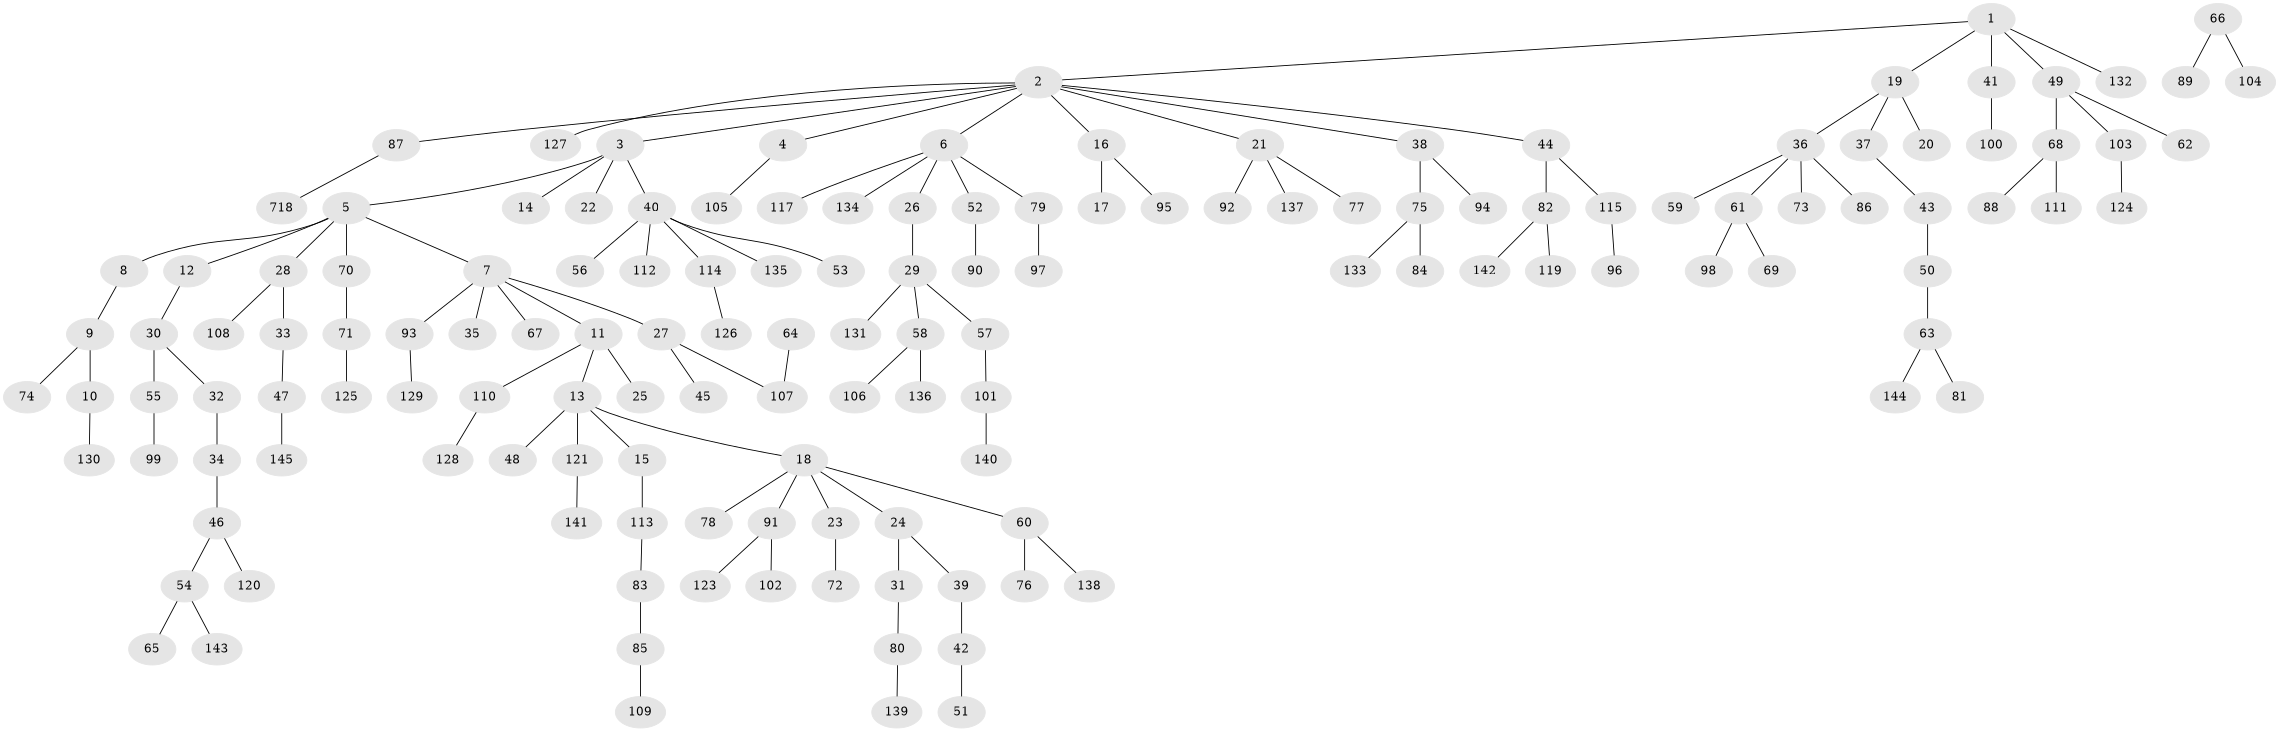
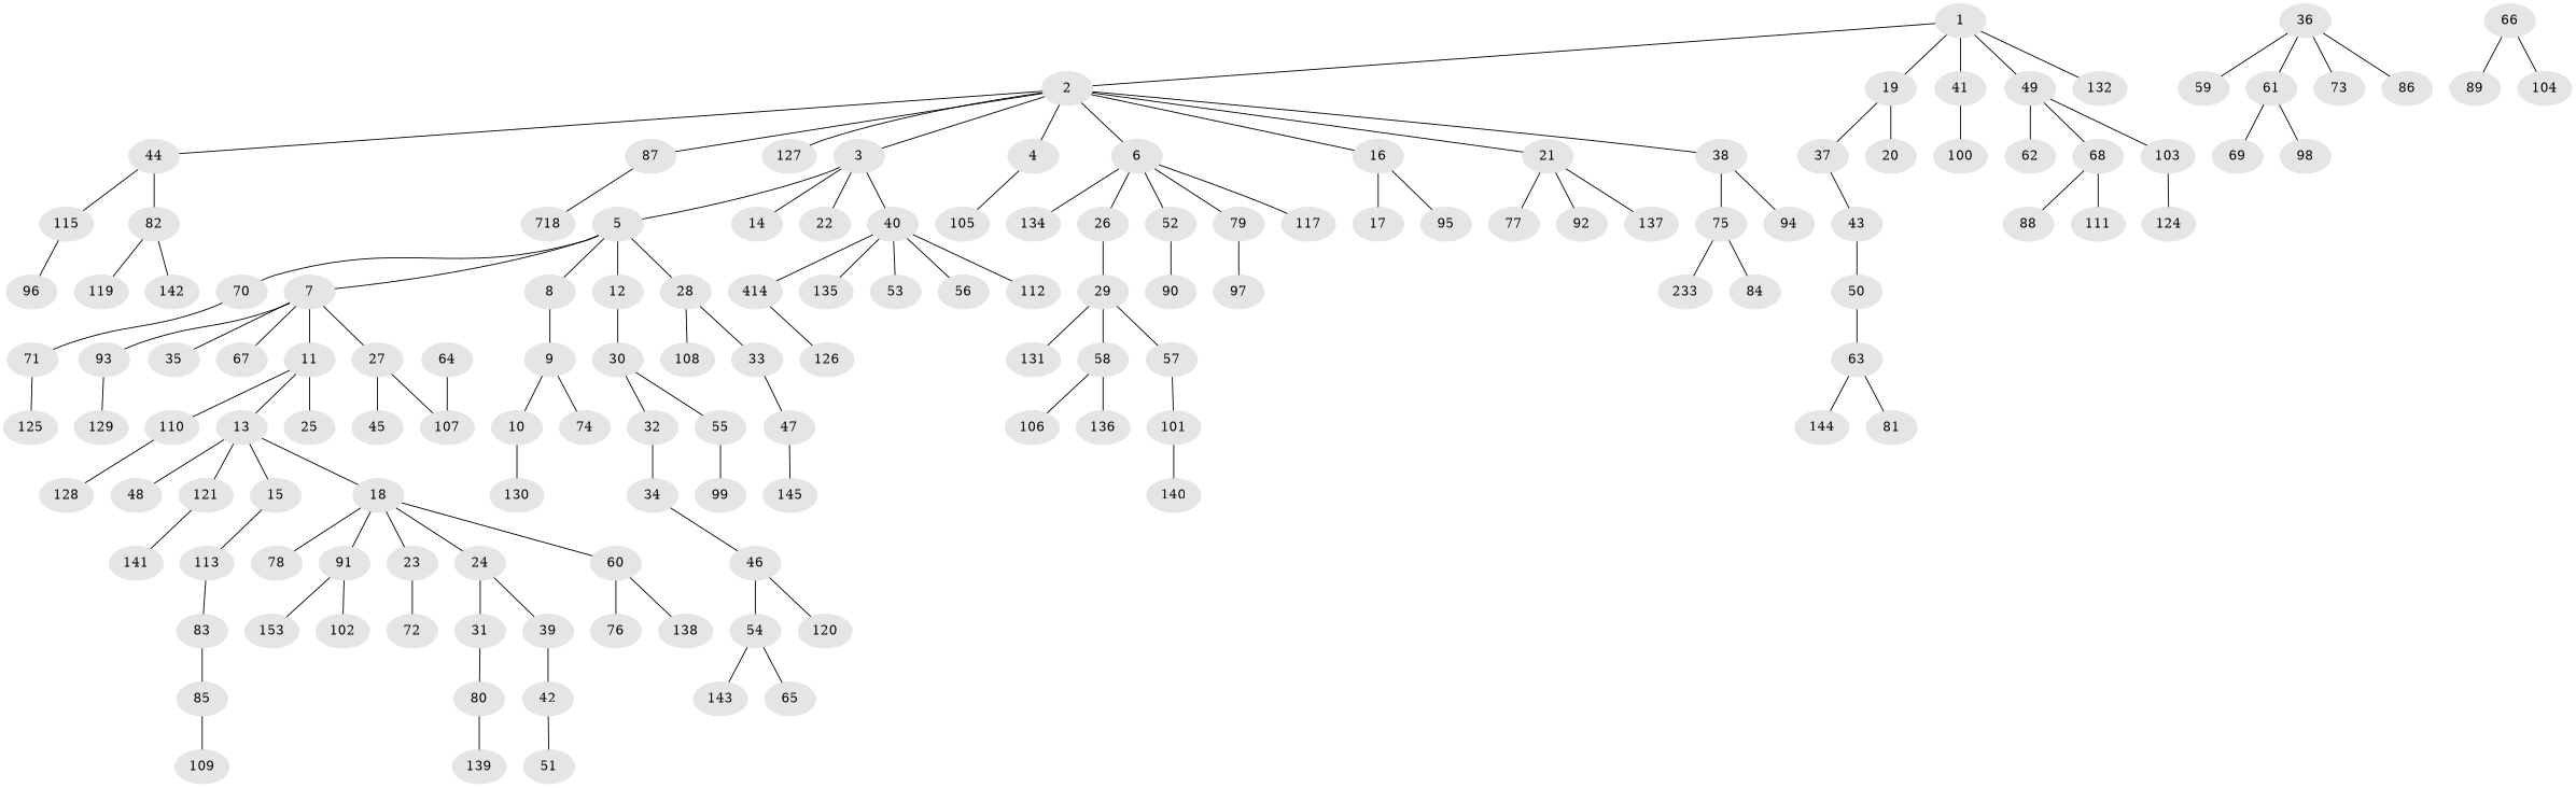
  graph {
    node [color=gray90 style=filled]
    1
    2
    19
    41
    49
    132
    3
    4
    6
    16
    21
    38
    44
    87
    127
    20
    36
    37
    100
    62
    68
    103
    5
    14
    22
    40
    105
    26
    52
    79
    117
    134
    17
    95
    77
    92
    137
    75
    94
    82
    115
    66
    89
    104
    n45 [label=718]
    7
    8
    12
    28
    70
    53
    56
    112
-   114
+   114 [label=414]
    135
    11
    27
    35
    67
    93
    9
    30
    33
    108
    71
    125
    29
    90
    97
    13
    25
    110
    45
    107
    129
    10
    74
    130
    15
    18
    48
    121
    128
    32
    55
    113
    23
    24
    60
    78
    91
    141
    83
    72
    31
    39
    76
    138
    102
-   123
+   123 [label=153]
    59
    61
    73
    86
    43
    85
    80
    42
    57
    58
    131
    64
    47
    101
    106
    136
    34
    99
    139
    46
    145
    54
    120
    69
    98
    50
    84
-   133
+   133 [label=233]
    51
    126
    63
    119
    142
    96
    65
    143
    88
    111
    124
    81
    144
    140
    109
    1 -- 2
    1 -- 19
    1 -- 41
    1 -- 49
    1 -- 132
    2 -- 3
    2 -- 4
    2 -- 6
    2 -- 16
    2 -- 21
    2 -- 38
    2 -- 44
    2 -- 87
    2 -- 127
    19 -- 20
-   19 -- 36
    19 -- 37
    41 -- 100
    49 -- 62
    49 -- 68
    49 -- 103
    3 -- 5
    3 -- 14
    3 -- 22
    3 -- 40
    4 -- 105
    6 -- 26
    6 -- 52
    6 -- 79
    6 -- 117
    6 -- 134
    16 -- 17
    16 -- 95
    21 -- 77
    21 -- 92
    21 -- 137
    38 -- 75
    38 -- 94
    44 -- 82
    44 -- 115
    87 -- n45
    36 -- 59
    36 -- 61
    36 -- 73
    36 -- 86
    37 -- 43
    68 -- 88
    68 -- 111
    103 -- 124
    5 -- 7
    5 -- 8
    5 -- 12
    5 -- 28
    5 -- 70
    40 -- 53
    40 -- 56
    40 -- 112
    40 -- 114
    40 -- 135
    26 -- 29
    52 -- 90
    79 -- 97
    75 -- 84
    75 -- 133
    82 -- 119
    82 -- 142
    115 -- 96
    66 -- 89
    66 -- 104
    7 -- 11
    7 -- 27
    7 -- 35
    7 -- 67
    7 -- 93
    8 -- 9
    12 -- 30
    28 -- 33
    28 -- 108
    70 -- 71
    114 -- 126
    11 -- 13
    11 -- 25
    11 -- 110
    27 -- 45
    27 -- 107
    93 -- 129
    9 -- 10
    9 -- 74
    30 -- 32
    30 -- 55
    33 -- 47
    71 -- 125
    29 -- 57
    29 -- 58
    29 -- 131
    13 -- 15
    13 -- 18
    13 -- 48
    13 -- 121
    110 -- 128
    10 -- 130
    15 -- 113
    18 -- 23
    18 -- 24
    18 -- 60
    18 -- 78
    18 -- 91
    121 -- 141
    32 -- 34
    55 -- 99
    113 -- 83
    23 -- 72
    24 -- 31
    24 -- 39
    60 -- 76
    60 -- 138
    91 -- 102
    91 -- 123
    83 -- 85
    31 -- 80
    39 -- 42
    61 -- 69
    61 -- 98
    43 -- 50
    85 -- 109
    80 -- 139
    42 -- 51
    57 -- 101
    58 -- 106
    58 -- 136
    64 -- 107
    47 -- 145
    101 -- 140
    34 -- 46
    46 -- 54
    46 -- 120
    54 -- 65
    54 -- 143
    50 -- 63
    63 -- 81
    63 -- 144
  }
